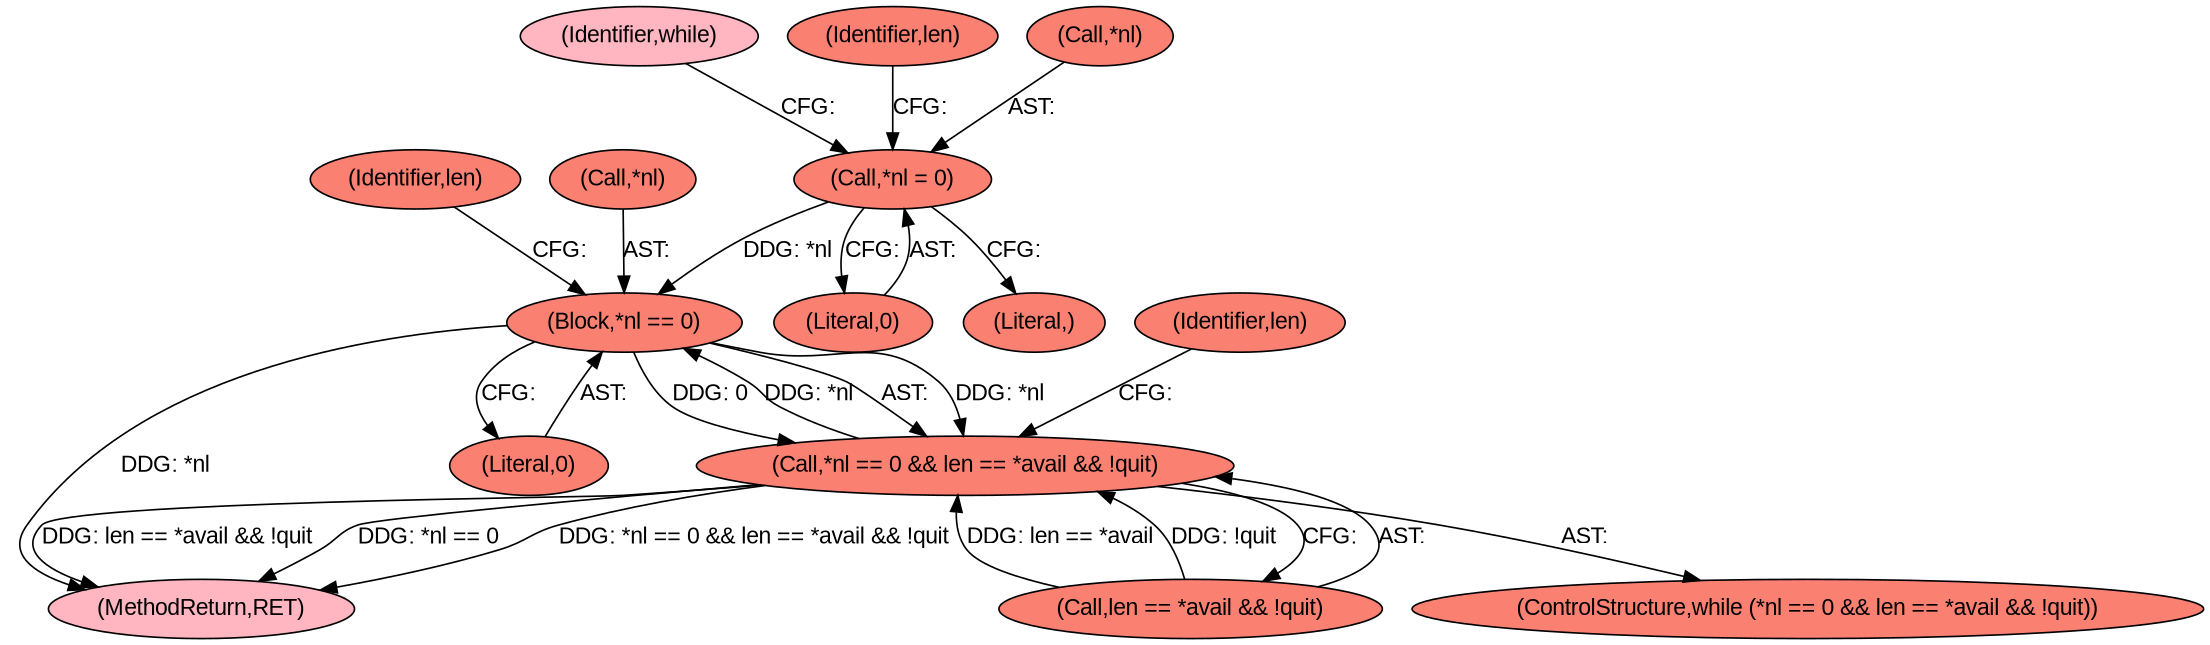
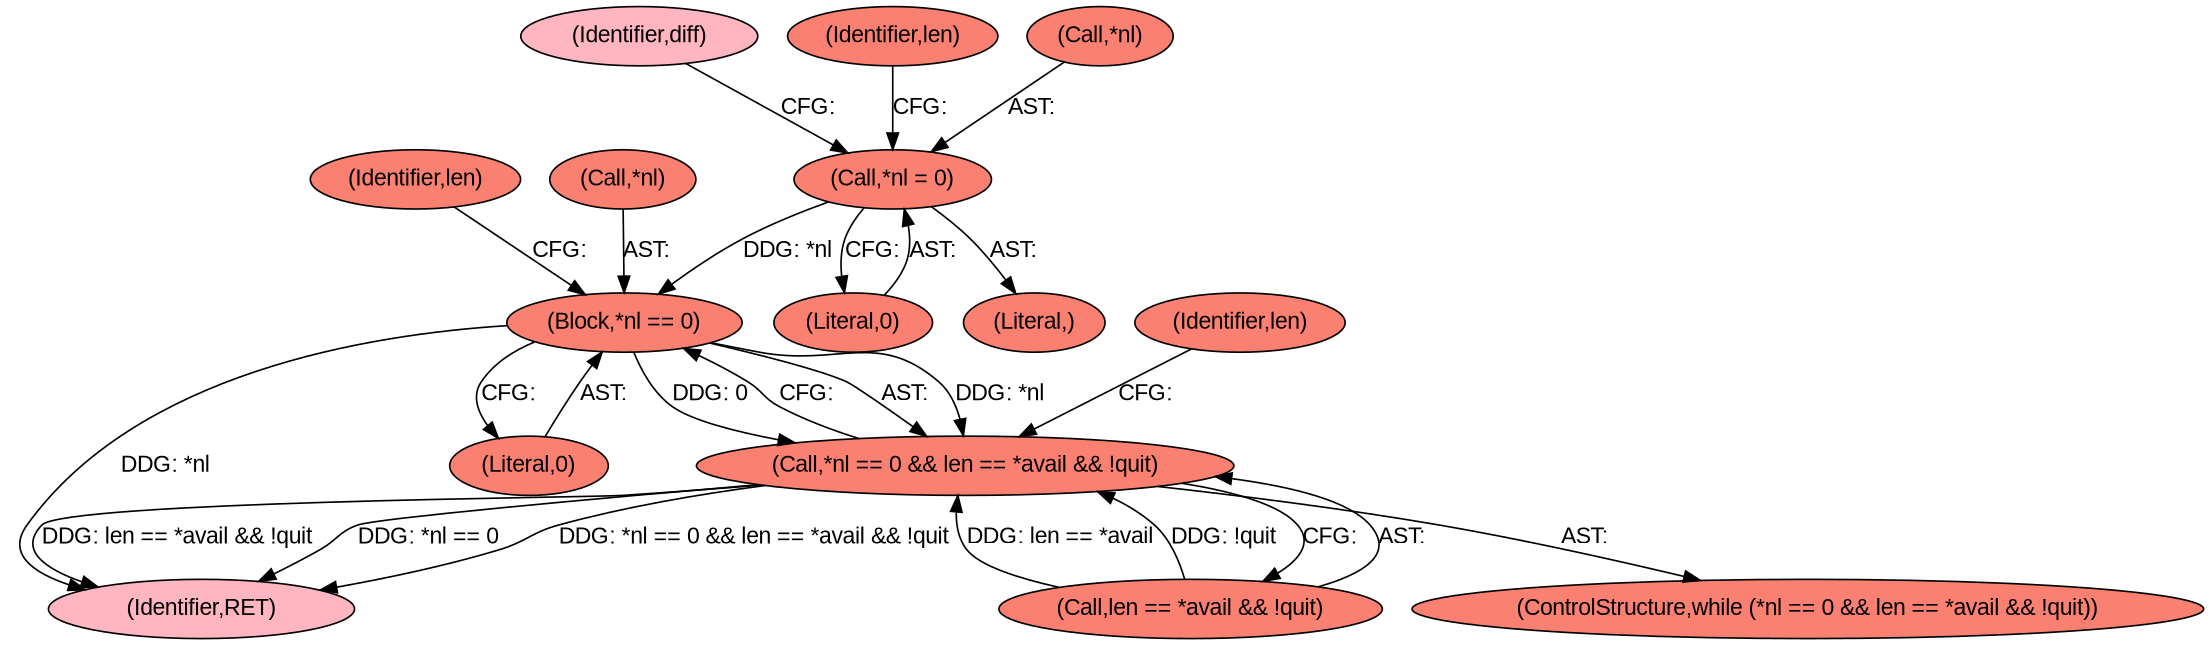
  digraph {
    fontname="Liberation Sans"
    node [fillcolor=salmon fontname="Liberation Sans" style=filled]
    edge [fontname="Liberation Sans"]
    n1 [label="(Block,*nl == 0)"]
    n2 [label="(Call,*nl == 0 && len == *avail && !quit)"]
    n3 [label="(Literal,0)"]
-   n4 [fillcolor=lightpink label="(MethodReturn,RET)"]
+   n4 [fillcolor=lightpink label="(Identifier,RET)"]
    n5 [label="(ControlStructure,while (*nl == 0 && len == *avail && !quit))"]
    n6 [label="(Call,len == *avail && !quit)"]
    n7 [label="(Call,*nl = 0)"]
    n8 [label="(Literal,)"]
    n9 [label="(Literal,0)"]
-   n10 [fillcolor=lightpink label="(Identifier,while)"]
+   n10 [fillcolor=lightpink label="(Identifier,diff)"]
    n11 [label="(Identifier,len)"]
    n12 [label="(Identifier,len)"]
    n13 [label="(Identifier,len)"]
    n14 [label="(Call,*nl)"]
    n15 [label="(Call,*nl)"]
    n1 -> n2 [label="AST: "]
    n1 -> n2 [label="DDG: *nl"]
    n1 -> n2 [label="DDG: 0"]
    n1 -> n3 [label="CFG: "]
    n1 -> n4 [label="DDG: *nl"]
-   n2 -> n1 [label="DDG: *nl"]
+   n2 -> n1 [label="CFG: "]
    n2 -> n4 [label="DDG: *nl == 0"]
    n2 -> n4 [label="DDG: *nl == 0 && len == *avail && !quit"]
    n2 -> n4 [label="DDG: len == *avail && !quit"]
    n2 -> n5 [label="AST: "]
    n2 -> n6 [label="CFG: "]
    n3 -> n1 [label="AST: "]
    n6 -> n2 [label="AST: "]
    n6 -> n2 [label="DDG: len == *avail"]
    n6 -> n2 [label="DDG: !quit"]
    n7 -> n1 [label="DDG: *nl"]
-   n7 -> n8 [label="CFG: "]
+   n7 -> n8 [label="AST: "]
    n7 -> n9 [label="CFG: "]
    n9 -> n7 [label="AST: "]
    n10 -> n7 [label="CFG: "]
    n11 -> n2 [label="CFG: "]
    n12 -> n1 [label="CFG: "]
    n13 -> n7 [label="CFG: "]
    n14 -> n7 [label="AST: "]
    n15 -> n1 [label="AST: "]
  }
